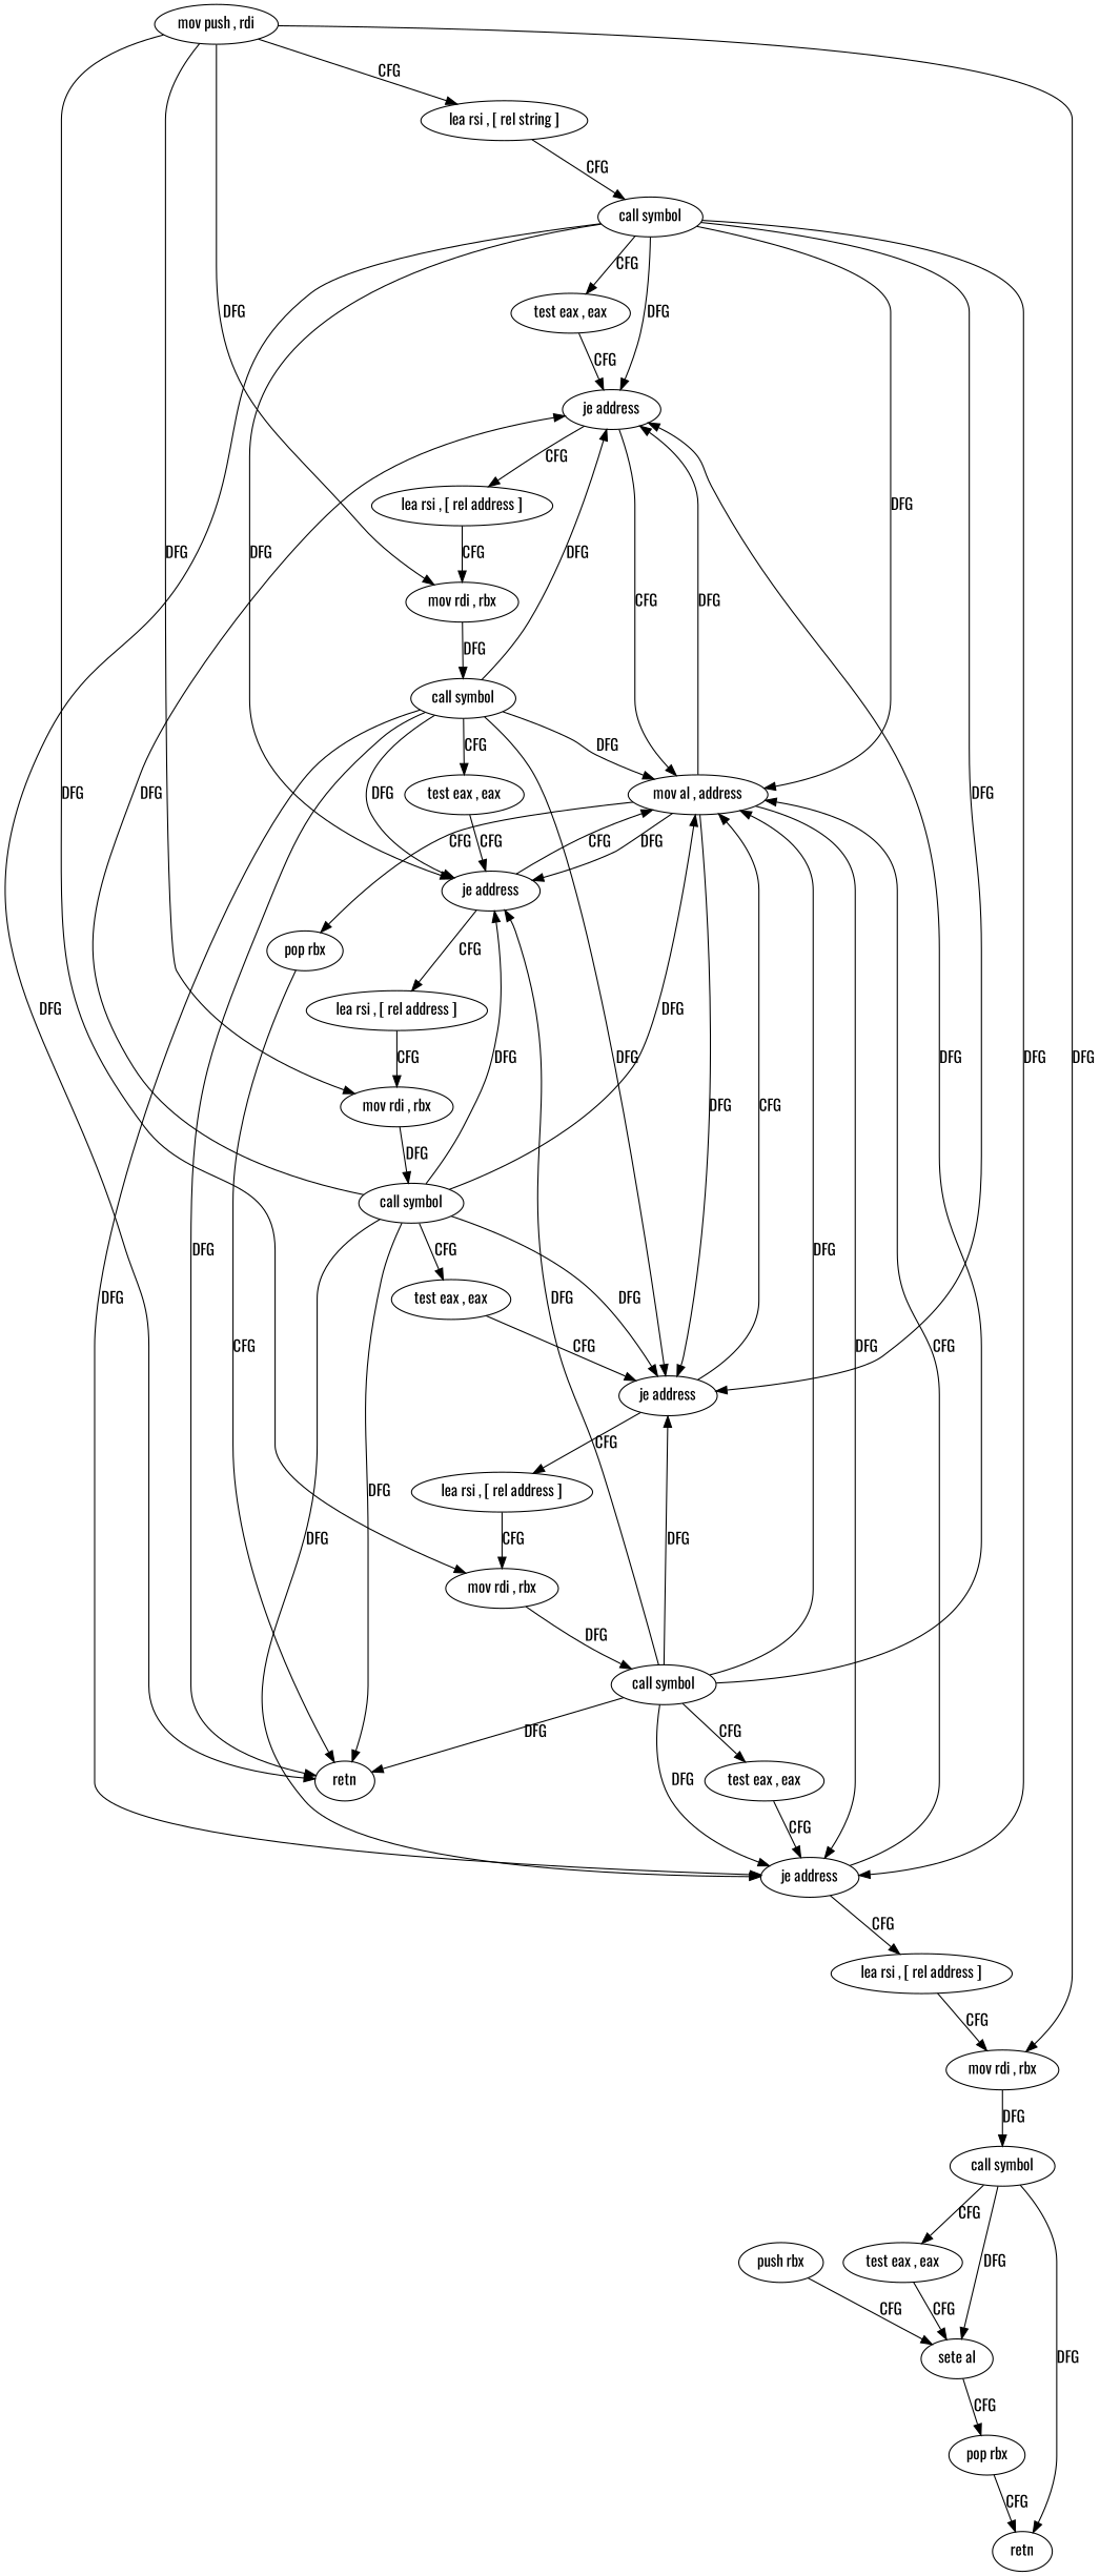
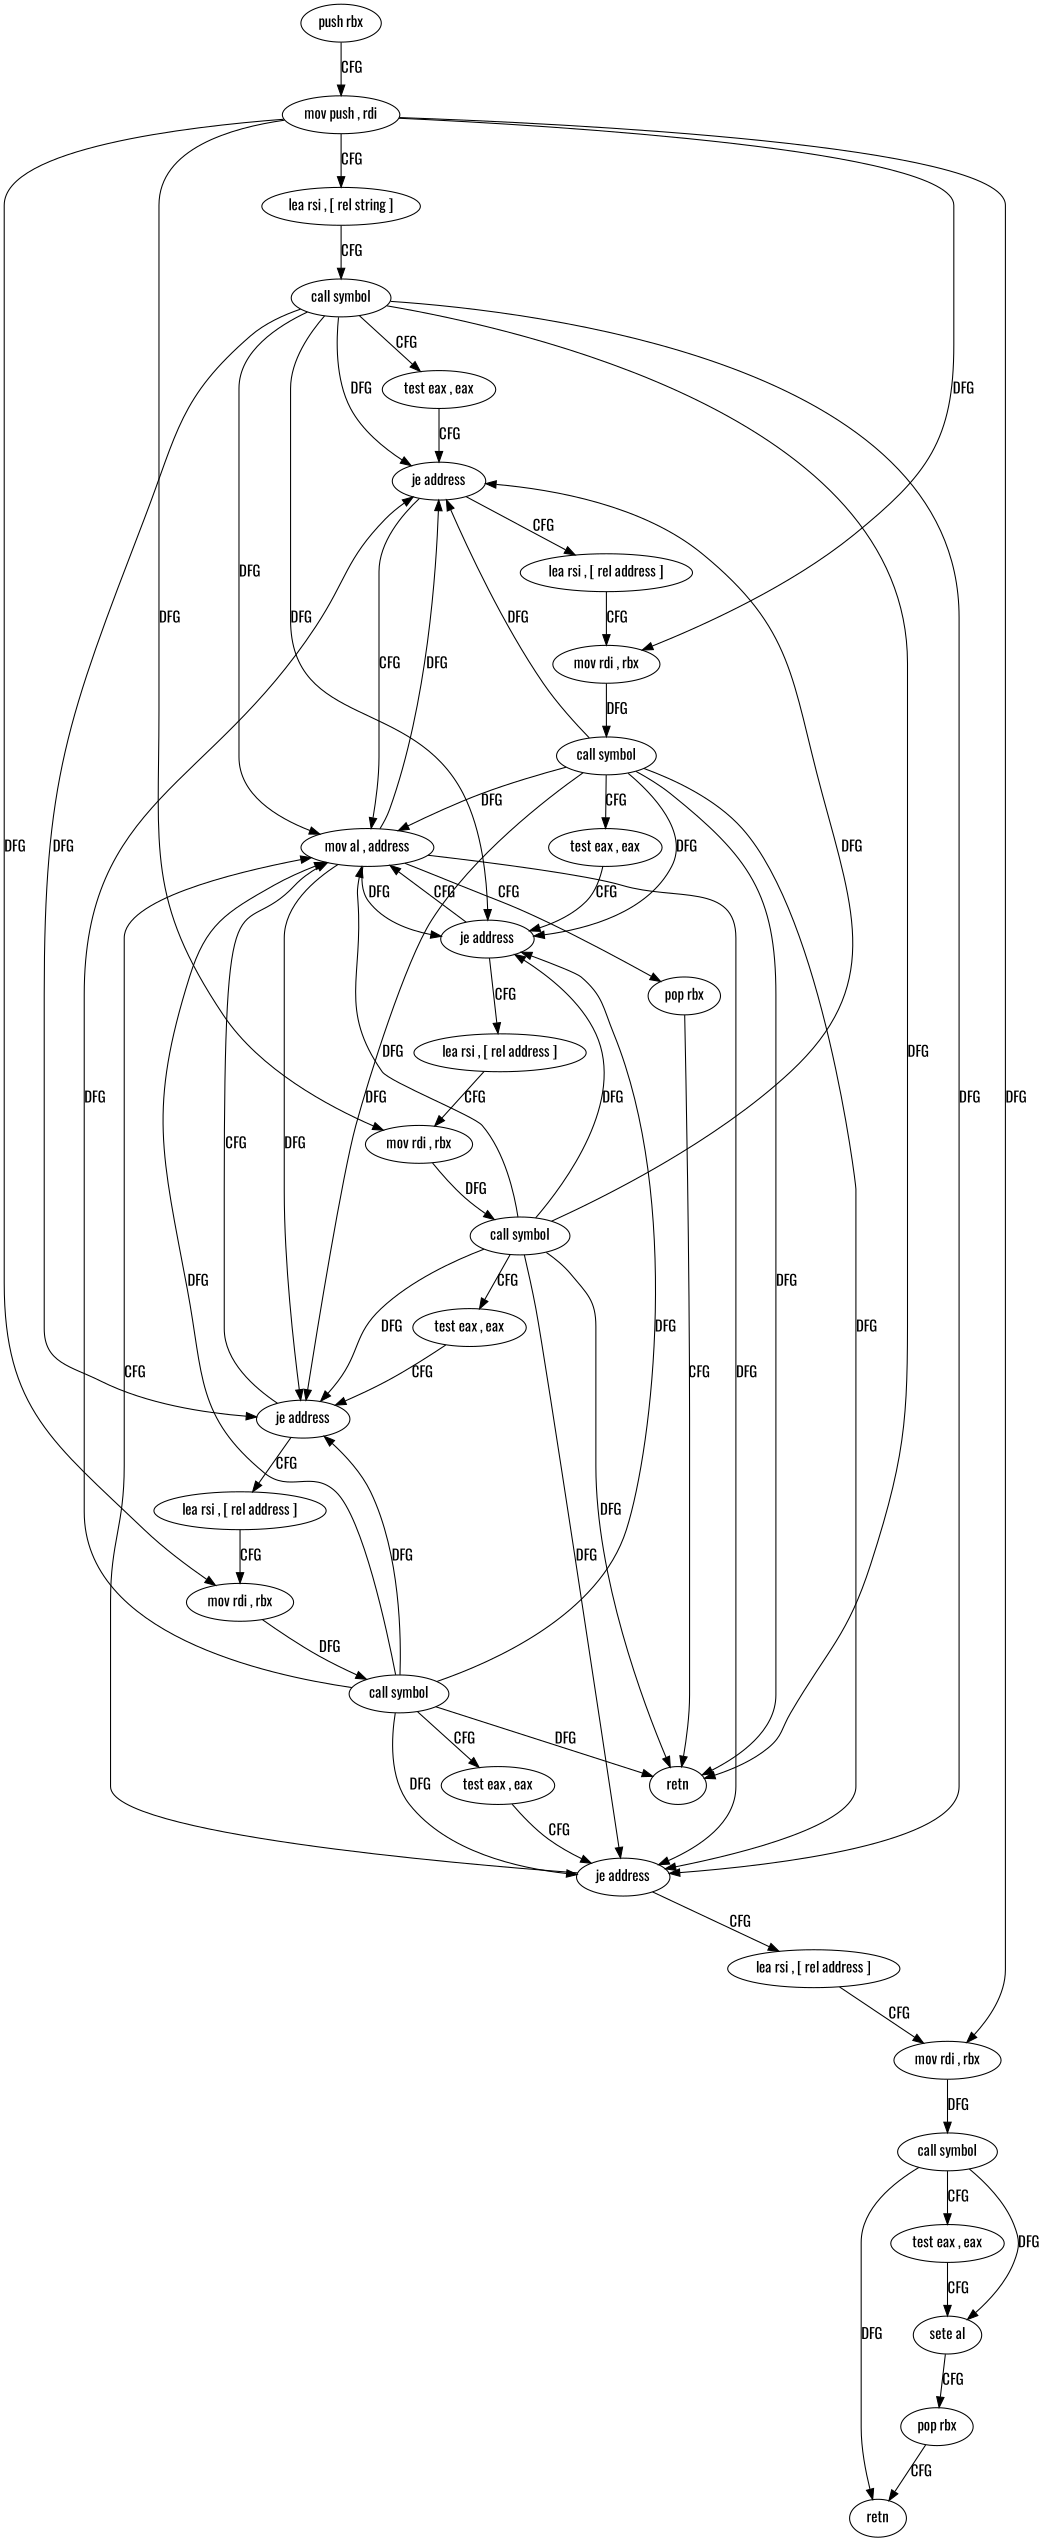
  digraph {
    fontname=Oswald
    node [fontname=Oswald]
    edge [fontname=Oswald]
    n1 [label="push rbx"]
    n2 [label="mov push , rdi"]
    n3 [label="lea rsi , [ rel string ]"]
    n4 [label="mov rdi , rbx"]
    n5 [label="mov rdi , rbx"]
    n6 [label="mov rdi , rbx"]
    n7 [label="mov rdi , rbx"]
    n8 [label="call symbol"]
    n9 [label="call symbol"]
    n10 [label="call symbol"]
    n11 [label="call symbol"]
    n12 [label="call symbol"]
    n13 [label="test eax , eax"]
    n14 [label="je address"]
    n15 [label="mov al , address"]
    n16 [label=retn]
    n17 [label="je address"]
    n18 [label="je address"]
    n19 [label="je address"]
    n20 [label="lea rsi , [ rel address ]"]
    n21 [label="pop rbx"]
    n22 [label="lea rsi , [ rel address ]"]
    n23 [label="lea rsi , [ rel address ]"]
    n24 [label="lea rsi , [ rel address ]"]
    n25 [label="test eax , eax"]
    n26 [label="test eax , eax"]
    n27 [label="test eax , eax"]
    n28 [label="test eax , eax"]
    n29 [label="sete al"]
    n30 [label=retn]
    n31 [label="pop rbx"]
-   n1 -> n29 [label=CFG]
+   n1 -> n2 [label=CFG]
    n2 -> n3 [label=CFG]
    n2 -> n4 [label=DFG]
    n2 -> n5 [label=DFG]
    n2 -> n6 [label=DFG]
    n2 -> n7 [label=DFG]
    n3 -> n8 [label=CFG]
    n4 -> n9 [label=DFG]
    n5 -> n10 [label=DFG]
    n6 -> n11 [label=DFG]
    n7 -> n12 [label=DFG]
    n8 -> n13 [label=CFG]
    n8 -> n14 [label=DFG]
    n8 -> n15 [label=DFG]
    n8 -> n16 [label=DFG]
    n8 -> n17 [label=DFG]
    n8 -> n18 [label=DFG]
    n8 -> n19 [label=DFG]
    n9 -> n14 [label=DFG]
    n9 -> n15 [label=DFG]
    n9 -> n16 [label=DFG]
    n9 -> n17 [label=DFG]
    n9 -> n18 [label=DFG]
    n9 -> n19 [label=DFG]
    n9 -> n25 [label=CFG]
    n10 -> n14 [label=DFG]
    n10 -> n15 [label=DFG]
    n10 -> n16 [label=DFG]
    n10 -> n17 [label=DFG]
    n10 -> n18 [label=DFG]
    n10 -> n19 [label=DFG]
    n10 -> n26 [label=CFG]
    n11 -> n14 [label=DFG]
    n11 -> n15 [label=DFG]
    n11 -> n16 [label=DFG]
    n11 -> n17 [label=DFG]
    n11 -> n18 [label=DFG]
    n11 -> n19 [label=DFG]
    n11 -> n27 [label=CFG]
    n12 -> n28 [label=CFG]
    n12 -> n29 [label=DFG]
    n12 -> n30 [label=DFG]
    n13 -> n14 [label=CFG]
    n14 -> n15 [label=CFG]
    n14 -> n20 [label=CFG]
    n15 -> n14 [label=DFG]
    n15 -> n17 [label=DFG]
    n15 -> n18 [label=DFG]
    n15 -> n19 [label=DFG]
    n15 -> n21 [label=CFG]
    n17 -> n15 [label=CFG]
    n17 -> n22 [label=CFG]
    n18 -> n15 [label=CFG]
    n18 -> n23 [label=CFG]
    n19 -> n15 [label=CFG]
    n19 -> n24 [label=CFG]
    n20 -> n4 [label=CFG]
    n21 -> n16 [label=CFG]
    n22 -> n5 [label=CFG]
    n23 -> n6 [label=CFG]
    n24 -> n7 [label=CFG]
    n25 -> n17 [label=CFG]
    n26 -> n18 [label=CFG]
    n27 -> n19 [label=CFG]
    n28 -> n29 [label=CFG]
    n29 -> n31 [label=CFG]
    n31 -> n30 [label=CFG]
  }
